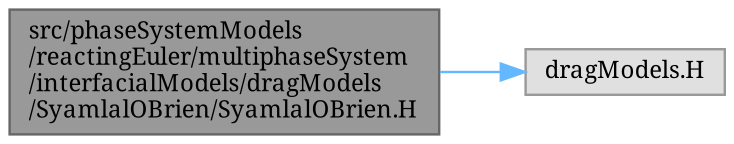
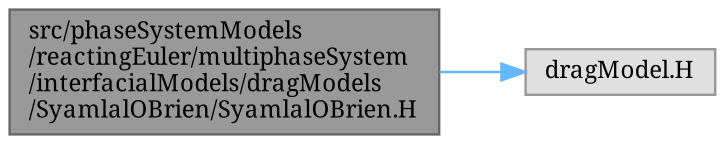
  digraph {
    rankdir=LR
    fontname="Noto Serif"
    node [fontname="Noto Serif" fontsize=10 shape=box style=filled]
    n1 [color=gray40 fillcolor=grey60 fontcolor=black height=0.2 label="src/phaseSystemModels\l/reactingEuler/multiphaseSystem\l/interfacialModels/dragModels\l/SyamlalOBrien/SyamlalOBrien.H" width=0.4]
-   n2 [color=grey60 fillcolor="#E0E0E0" height=0.2 label="dragModels.H" width=0.4]
+   n2 [color=grey60 fillcolor="#E0E0E0" height=0.2 label="dragModel.H" width=0.4]
    n1 -> n2 [color=steelblue1 fontname="Noto Serif" fontsize=10 labelfontname=Helvetica labelfontsize=10 style=solid]
  }
